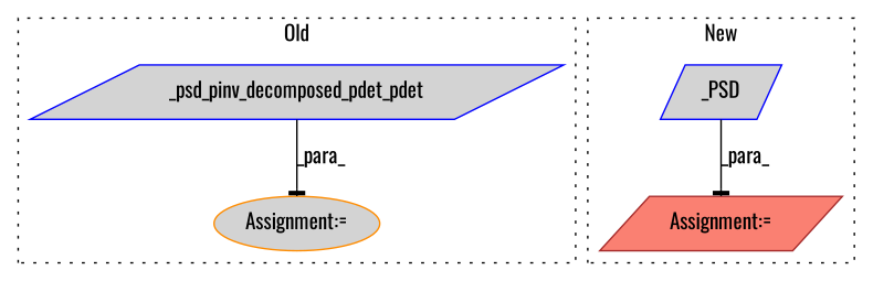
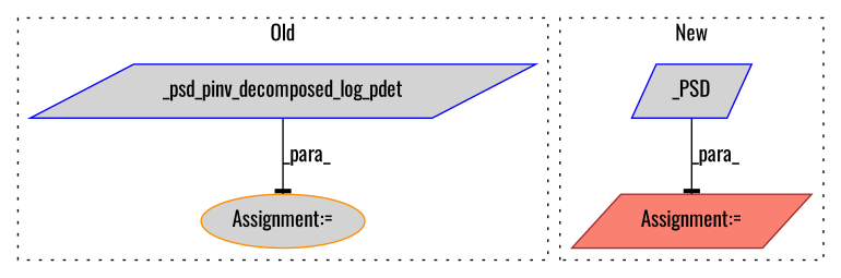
  digraph {
    fontname=Oswald
    node [a=32 shape=parallelogram style=filled fillcolor=lightgrey color=blue fontname=Oswald]
    edge [arrowhead=tee fontname=Oswald]
-   n1 [l="30,1" label=_psd_pinv_decomposed_pdet_pdet s="5885,5918"]
+   n1 [l="30,1" label=_psd_pinv_decomposed_log_pdet s="5885,5918"]
    n2 [a=7 l=2 label="Assignment:=" s=5883 shape=ellipse color=darkorange]
    n3 [l="5,1" label=_PSD s="5848,5856"]
    n4 [a=7 l=1 label="Assignment:=" s=5847 fillcolor=salmon color=brown]
    subgraph cluster_1 {
      label=Old
      style=dotted
      n1
      n2
    }
    subgraph cluster_2 {
      label=New
      style=dotted
      n3
      n4
    }
    n1 -> n2 [label=_para_]
    n3 -> n4 [label=_para_]
  }
